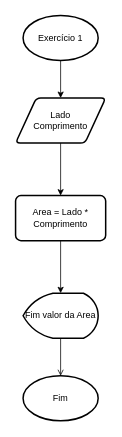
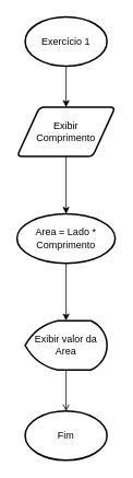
  <mxCell id="0" />
  <mxCell id="1" parent="0" />
  <mxCell id="2" style="edgeStyle=orthogonalEdgeStyle;rounded=0;orthogonalLoop=1;jettySize=auto;html=1;" parent="1" source="3" target="5" edge="1"><mxGeometry relative="1" as="geometry" /></mxCell>
  <mxCell id="3" value="Exercício 1" style="strokeWidth=2;html=1;shape=mxgraph.flowchart.start_1;whiteSpace=wrap;" parent="1" vertex="1"><mxGeometry x="30" y="20" width="100" height="60" as="geometry" /></mxCell>
  <mxCell id="4" value="" style="edgeStyle=orthogonalEdgeStyle;rounded=0;orthogonalLoop=1;jettySize=auto;html=1;" parent="1" source="5" target="7" edge="1"><mxGeometry relative="1" as="geometry" /></mxCell>
- <mxCell id="5" value="Lado&lt;br&gt;Comprimento" style="shape=parallelogram;html=1;strokeWidth=2;perimeter=parallelogramPerimeter;whiteSpace=wrap;rounded=1;arcSize=12;size=0.23;" parent="1" vertex="1"><mxGeometry x="20" y="130" width="120" height="60" as="geometry" /></mxCell>
+ <mxCell id="5" value="Exibir&lt;br&gt;Comprimento" style="shape=parallelogram;html=1;strokeWidth=2;perimeter=parallelogramPerimeter;whiteSpace=wrap;rounded=1;arcSize=12;size=0.23;" parent="1" vertex="1"><mxGeometry x="20" y="130" width="120" height="60" as="geometry" /></mxCell>
  <mxCell id="6" style="edgeStyle=orthogonalEdgeStyle;rounded=0;orthogonalLoop=1;jettySize=auto;html=1;" parent="1" source="7" target="9" edge="1"><mxGeometry relative="1" as="geometry" /></mxCell>
- <mxCell id="7" value="Area = Lado * Comprimento" style="rounded=1;whiteSpace=wrap;html=1;strokeWidth=2;arcSize=12;" parent="1" vertex="1"><mxGeometry x="20" y="260" width="120" height="60" as="geometry" /></mxCell>
+ <mxCell id="7" value="Area = Lado * Comprimento" style="ellipse;whiteSpace=wrap;html=1;strokeWidth=2;arcSize=12;" parent="1" vertex="1"><mxGeometry x="20" y="260" width="120" height="60" as="geometry" /></mxCell>
  <mxCell id="8" style="edgeStyle=orthogonalEdgeStyle;rounded=0;orthogonalLoop=1;jettySize=auto;html=1;endArrow=open;" parent="1" source="9" target="10" edge="1"><mxGeometry relative="1" as="geometry" /></mxCell>
- <mxCell id="9" value="Fim valor da Area" style="strokeWidth=2;html=1;shape=mxgraph.flowchart.display;whiteSpace=wrap;" parent="1" vertex="1"><mxGeometry x="30" y="390" width="100" height="60" as="geometry" /></mxCell>
+ <mxCell id="9" value="Exibir valor da Area" style="strokeWidth=2;html=1;shape=mxgraph.flowchart.display;whiteSpace=wrap;" parent="1" vertex="1"><mxGeometry x="30" y="390" width="100" height="60" as="geometry" /></mxCell>
  <mxCell id="10" value="Fim" style="strokeWidth=2;html=1;shape=mxgraph.flowchart.start_1;whiteSpace=wrap;" parent="1" vertex="1"><mxGeometry x="30" y="500" width="100" height="60" as="geometry" /></mxCell>
